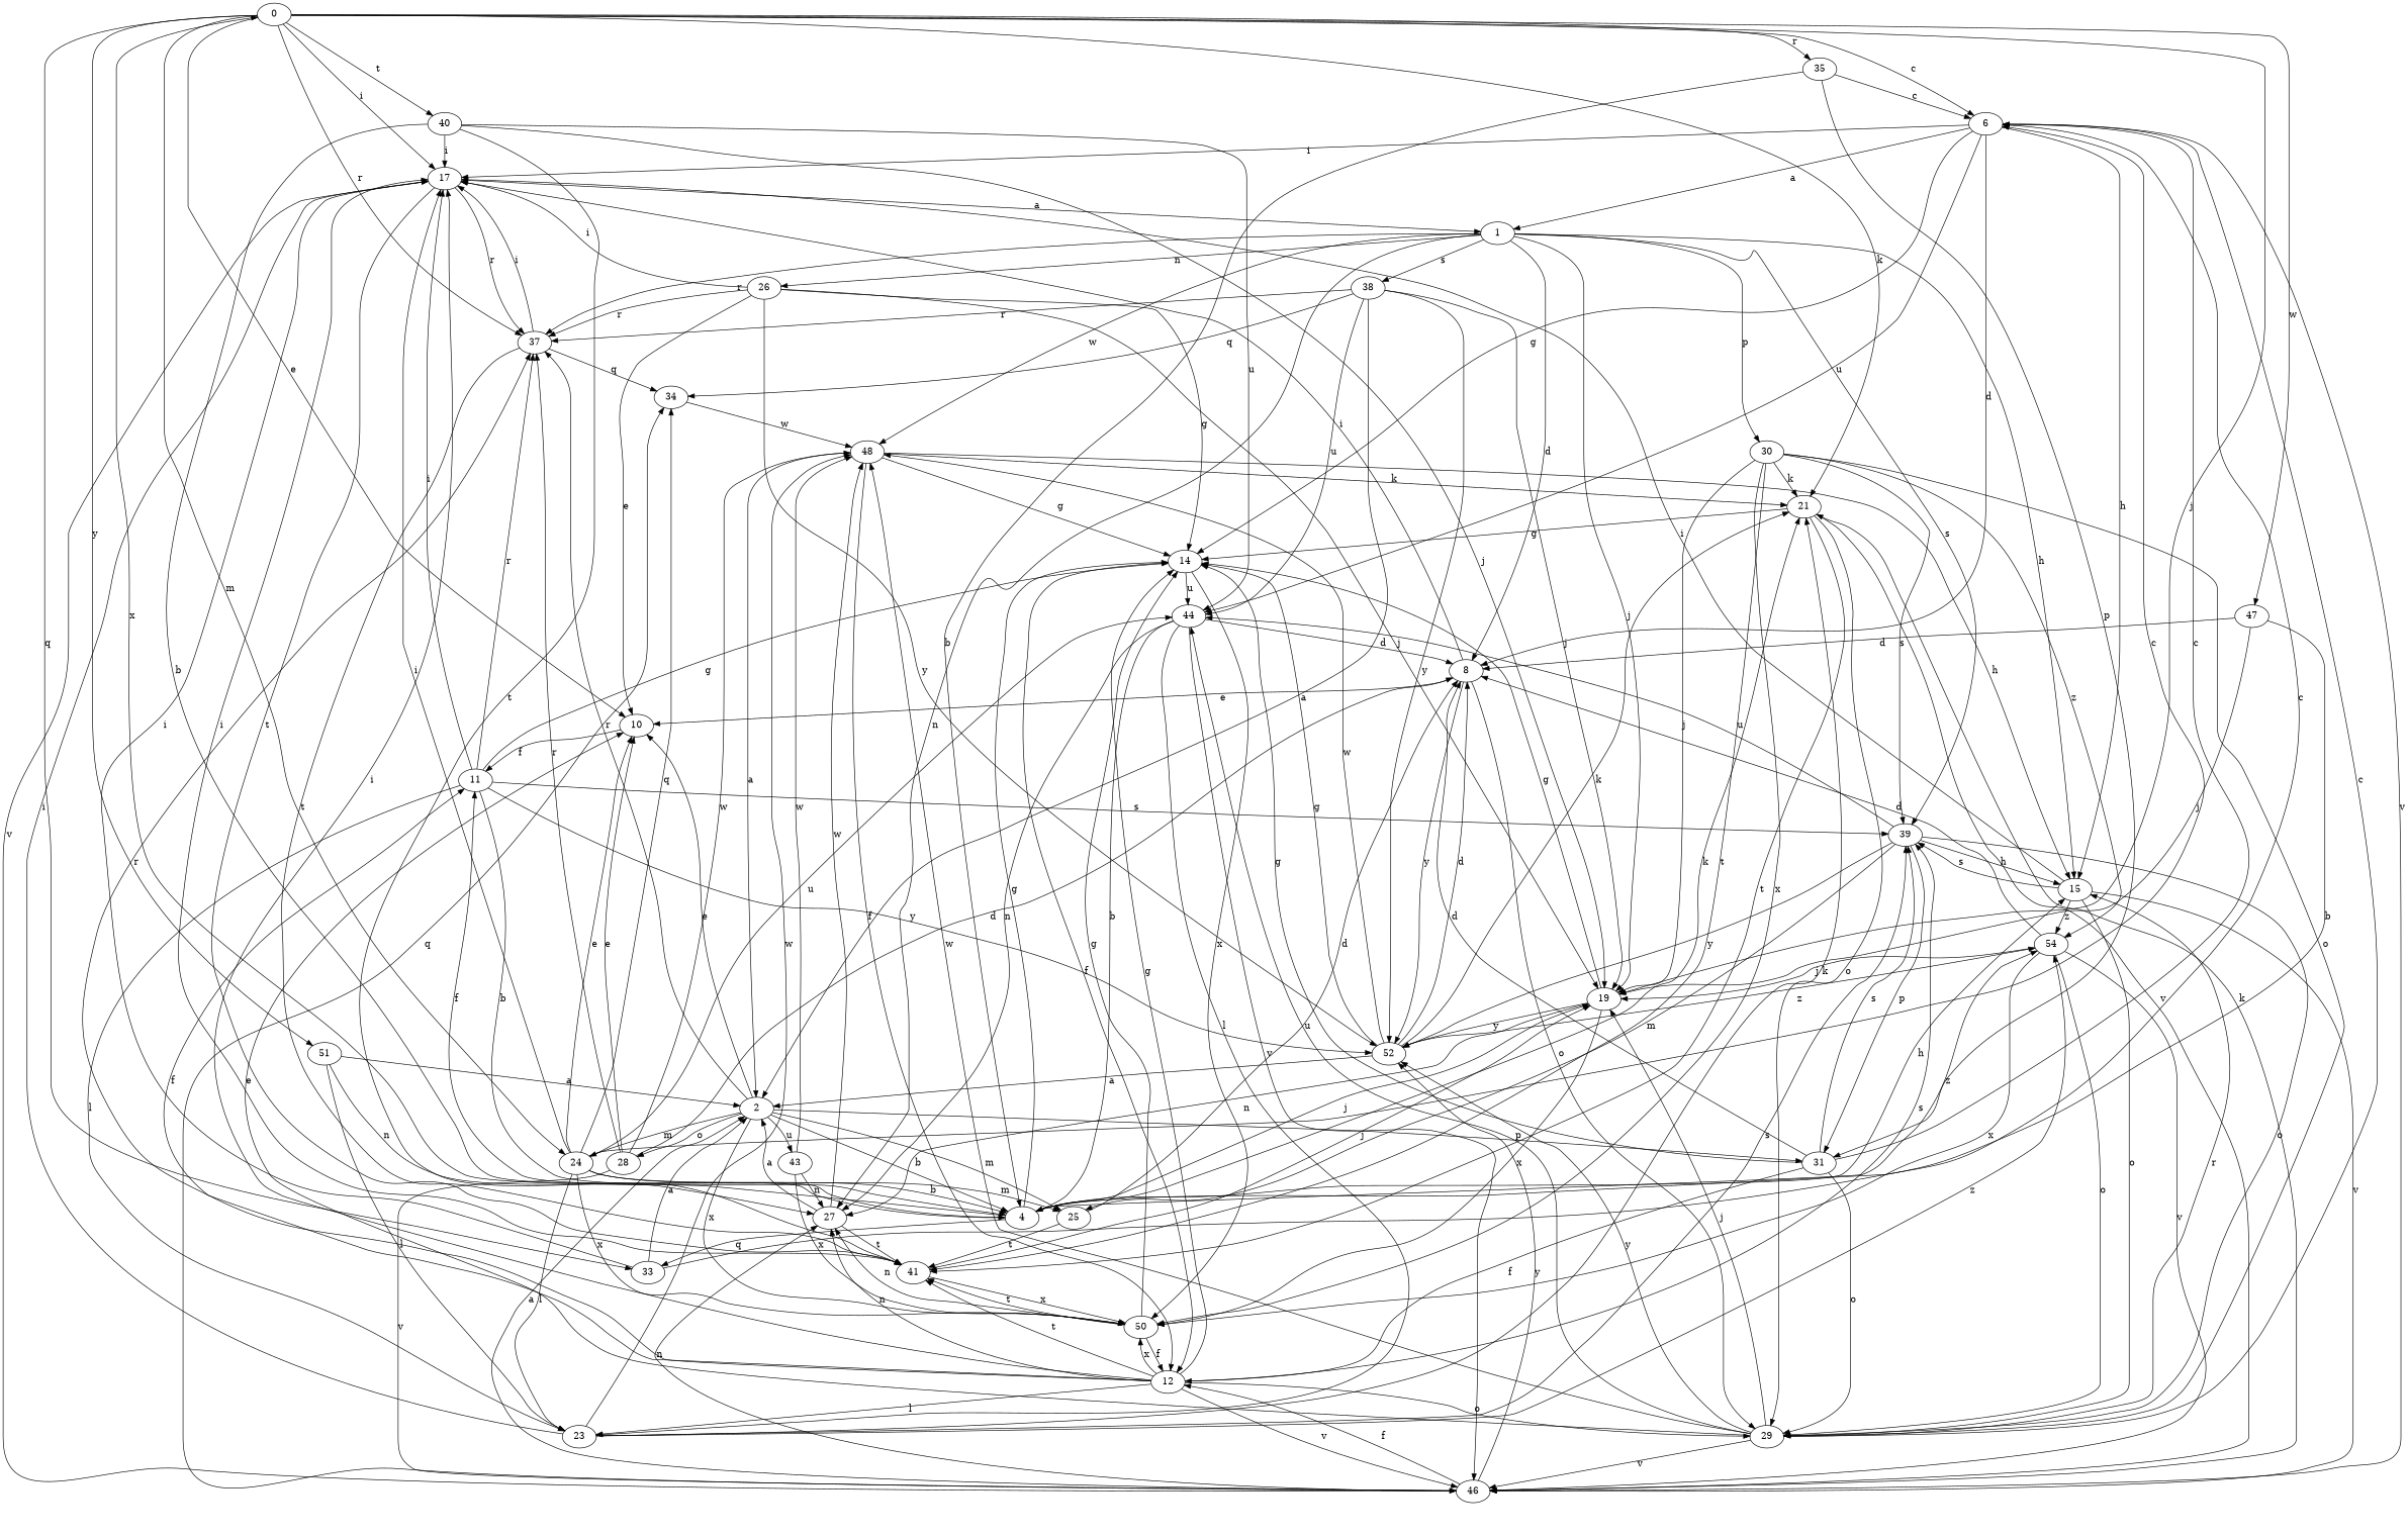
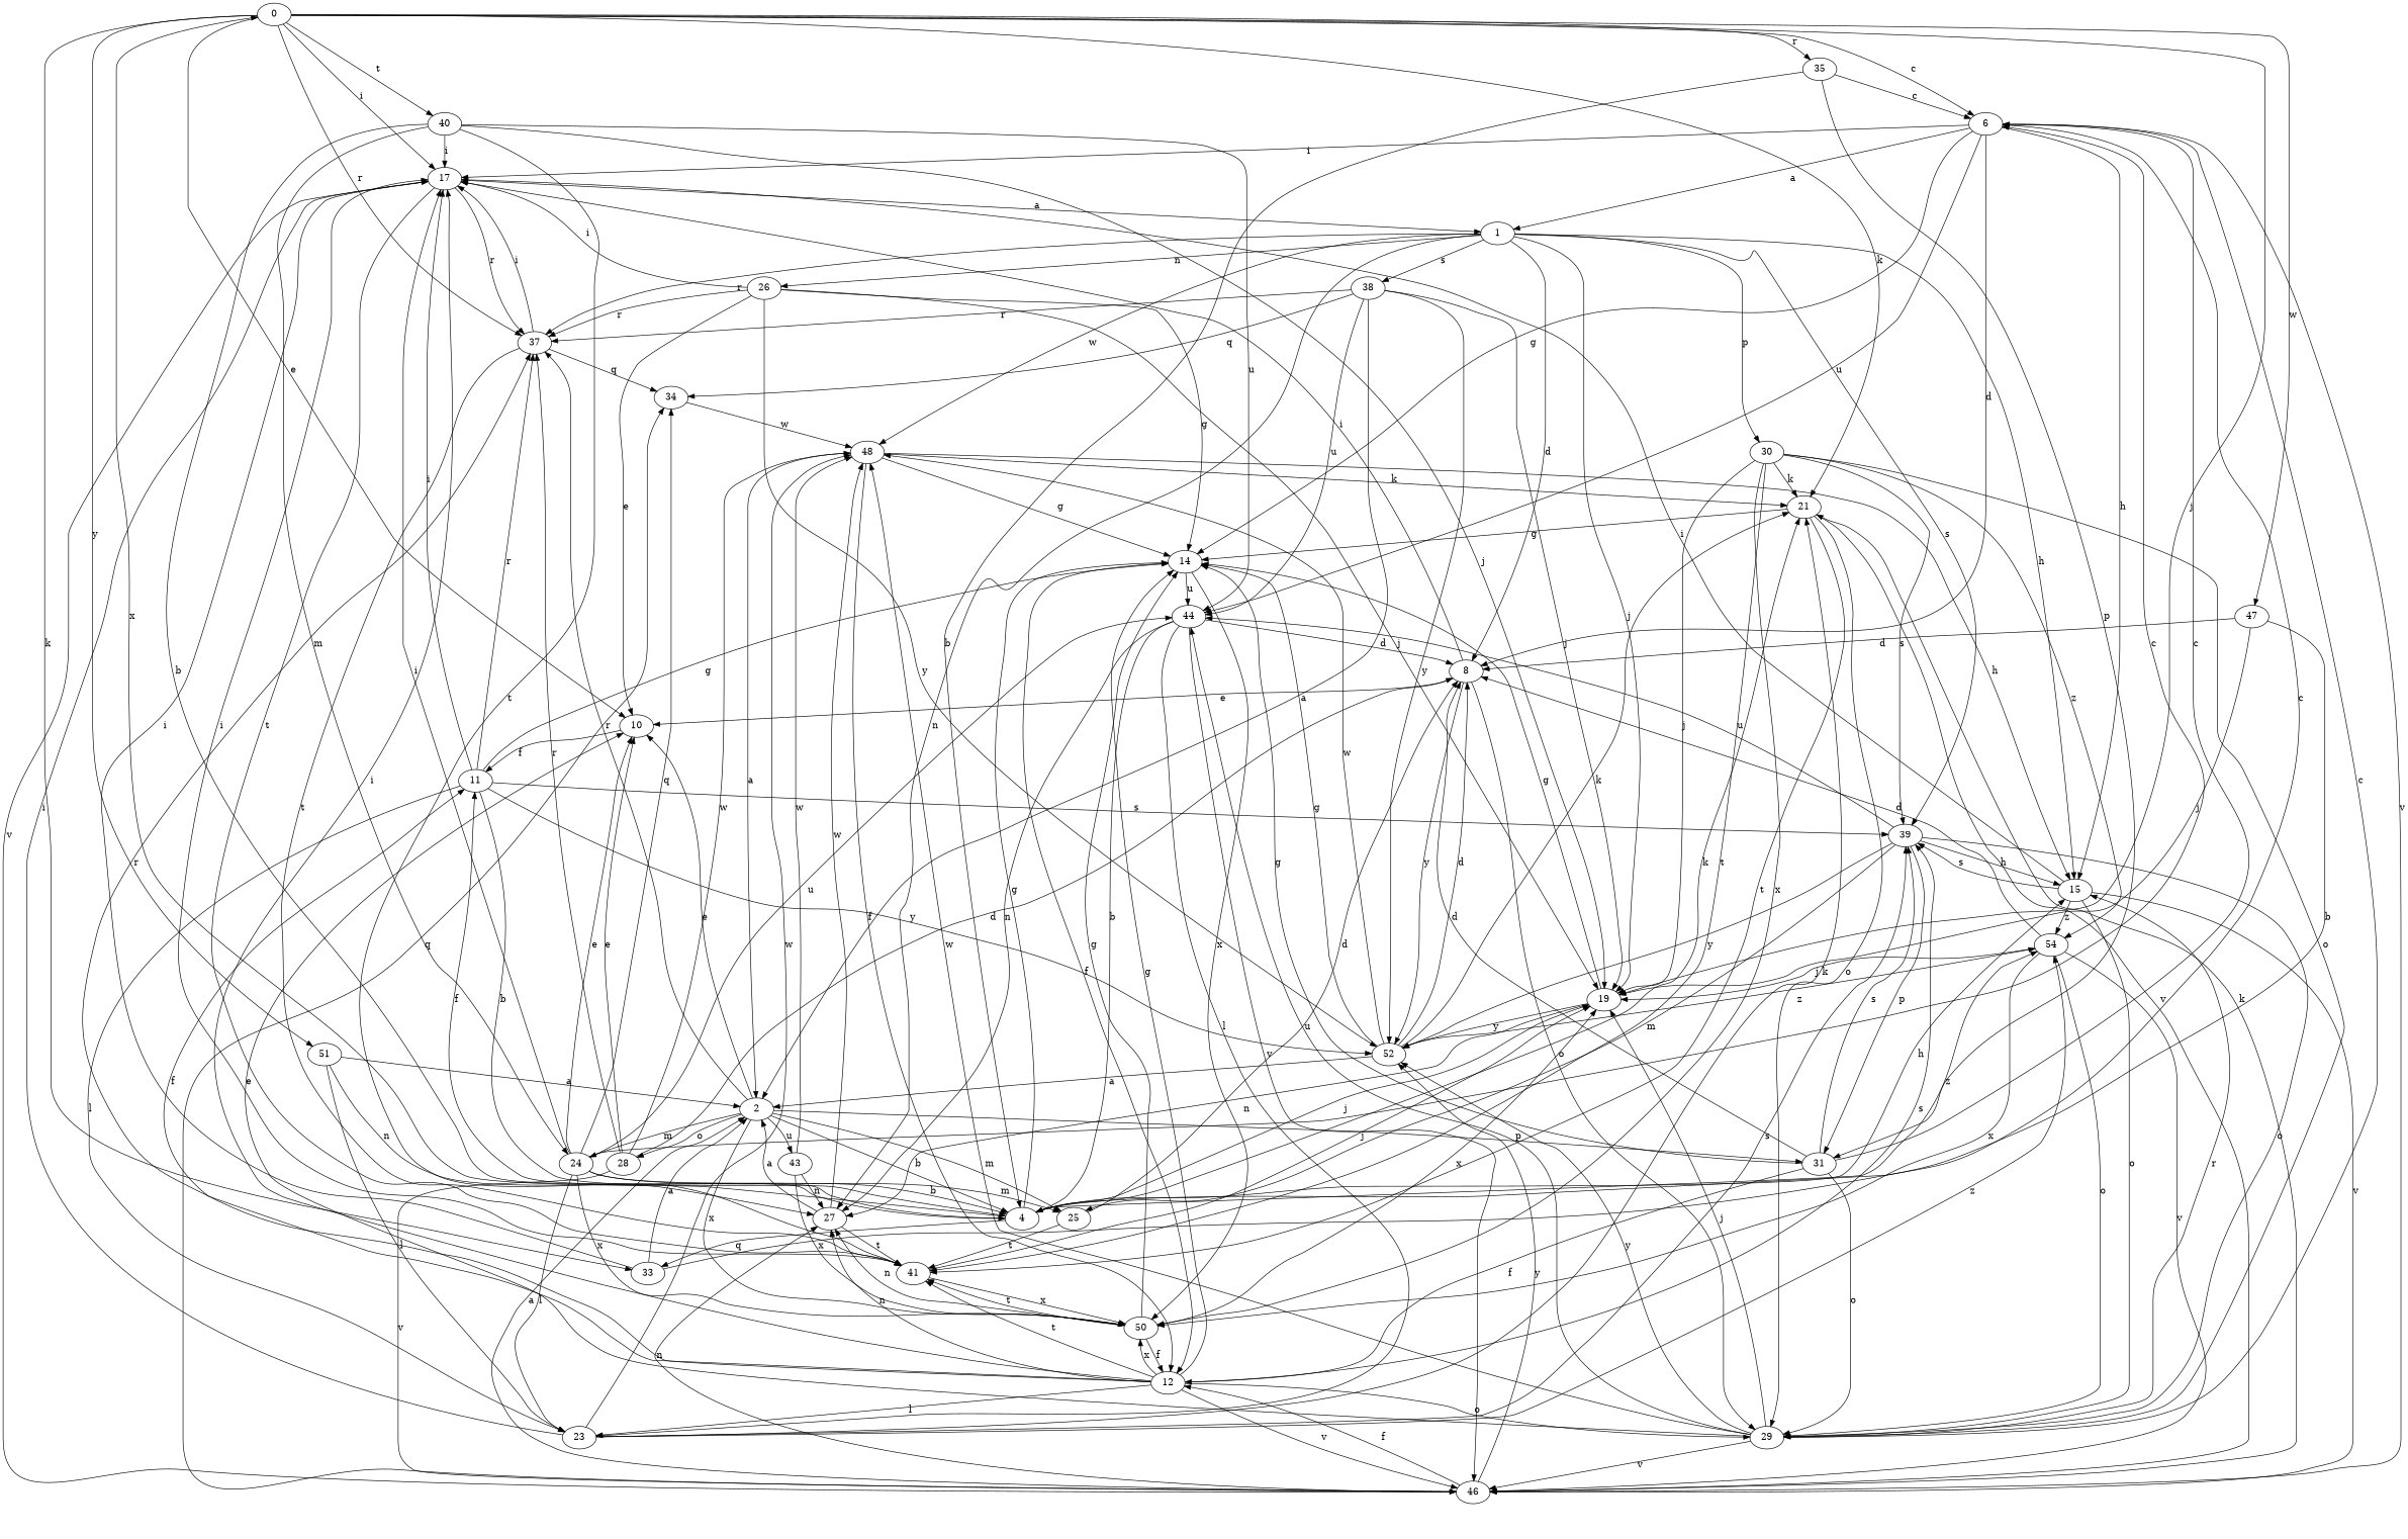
  strict digraph {
    0
    6
    10
    17
    19
    21
    24
    33
    35
    37
    40
    47
    51
    1
    8
    15
    14
    44
    46
    11
    41
    27
    50
    52
    29
    4
    25
    23
    34
    2
    31
    26
    30
    38
    39
    48
    54
    12
    28
    43
    0 -> 6 [label=c]
    0 -> 10 [label=e]
    0 -> 17 [label=i]
    0 -> 19 [label=j]
    0 -> 21 [label=k]
-   0 -> 24 [label=m]
-   0 -> 33 [label=q]
+   40 -> 24 [label=m]
+   0 -> 33 [label=k]
    0 -> 35 [label=r]
    0 -> 37 [label=r]
    0 -> 40 [label=t]
    0 -> 47 [label=w]
    0 -> 51 [label=y]
    6 -> 17 [label=i]
    6 -> 1 [label=a]
    6 -> 8 [label=d]
    6 -> 15 [label=h]
    6 -> 14 [label=g]
    6 -> 44 [label=u]
    6 -> 46 [label=v]
    10 -> 11 [label=f]
    17 -> 37 [label=r]
    17 -> 1 [label=a]
    17 -> 46 [label=v]
    17 -> 41 [label=t]
    19 -> 14 [label=g]
    19 -> 27 [label=n]
-   19 -> 50 [label=x]
+   50 -> 19 [label=x]
    19 -> 52 [label=y]
    21 -> 14 [label=g]
    21 -> 46 [label=v]
    21 -> 41 [label=t]
    21 -> 29 [label=o]
    24 -> 6 [label=c]
    24 -> 10 [label=e]
    24 -> 17 [label=i]
    24 -> 44 [label=u]
    24 -> 50 [label=x]
    24 -> 4 [label=b]
    24 -> 25 [label=m]
    24 -> 23 [label=l]
    24 -> 34 [label=q]
    33 -> 6 [label=c]
    33 -> 17 [label=i]
    33 -> 2 [label=a]
    35 -> 6 [label=c]
    35 -> 4 [label=b]
    35 -> 31 [label=p]
    37 -> 17 [label=i]
    37 -> 41 [label=t]
    37 -> 34 [label=q]
    40 -> 17 [label=i]
    40 -> 19 [label=j]
    40 -> 44 [label=u]
    40 -> 41 [label=t]
    40 -> 4 [label=b]
    47 -> 19 [label=j]
    47 -> 8 [label=d]
    47 -> 4 [label=b]
    51 -> 27 [label=n]
    51 -> 23 [label=l]
    51 -> 2 [label=a]
    1 -> 19 [label=j]
    1 -> 37 [label=r]
    1 -> 8 [label=d]
    1 -> 15 [label=h]
    1 -> 27 [label=n]
    1 -> 26 [label=n]
    1 -> 30 [label=p]
    1 -> 38 [label=s]
    1 -> 39 [label=s]
    1 -> 48 [label=w]
    8 -> 10 [label=e]
    8 -> 17 [label=i]
    8 -> 52 [label=y]
    8 -> 29 [label=o]
    15 -> 17 [label=i]
    15 -> 46 [label=v]
    15 -> 29 [label=o]
    15 -> 39 [label=s]
    15 -> 54 [label=z]
    14 -> 44 [label=u]
    14 -> 50 [label=x]
    14 -> 12 [label=f]
    44 -> 8 [label=d]
    44 -> 46 [label=v]
    44 -> 27 [label=n]
    44 -> 4 [label=b]
    44 -> 23 [label=l]
    46 -> 21 [label=k]
    46 -> 27 [label=n]
    46 -> 52 [label=y]
    46 -> 34 [label=q]
    46 -> 2 [label=a]
    46 -> 12 [label=f]
    11 -> 17 [label=i]
    11 -> 37 [label=r]
    11 -> 14 [label=g]
    11 -> 52 [label=y]
    11 -> 4 [label=b]
    11 -> 23 [label=l]
    11 -> 39 [label=s]
    41 -> 17 [label=i]
    41 -> 19 [label=j]
    41 -> 50 [label=x]
    27 -> 41 [label=t]
    27 -> 2 [label=a]
    27 -> 48 [label=w]
    50 -> 14 [label=g]
    50 -> 41 [label=t]
    50 -> 27 [label=n]
    50 -> 12 [label=f]
    52 -> 21 [label=k]
    52 -> 8 [label=d]
    52 -> 14 [label=g]
    52 -> 2 [label=a]
    52 -> 48 [label=w]
    52 -> 54 [label=z]
    29 -> 6 [label=c]
    29 -> 10 [label=e]
    29 -> 19 [label=j]
    29 -> 15 [label=r]
    29 -> 44 [label=u]
    29 -> 46 [label=v]
    29 -> 52 [label=y]
    29 -> 48 [label=w]
    4 -> 0 [label=x]
    4 -> 19 [label=j]
    4 -> 21 [label=k]
    4 -> 33 [label=q]
    4 -> 15 [label=h]
    4 -> 14 [label=g]
    4 -> 11 [label=f]
    4 -> 54 [label=z]
    25 -> 8 [label=d]
    25 -> 41 [label=t]
    23 -> 17 [label=i]
    23 -> 21 [label=k]
    23 -> 39 [label=s]
    23 -> 48 [label=w]
    23 -> 54 [label=z]
    34 -> 48 [label=w]
    2 -> 10 [label=e]
    2 -> 24 [label=m]
    2 -> 37 [label=r]
    2 -> 50 [label=x]
    2 -> 4 [label=b]
    2 -> 25 [label=m]
    2 -> 31 [label=p]
    2 -> 28 [label=o]
    2 -> 43 [label=u]
    31 -> 6 [label=c]
    31 -> 8 [label=d]
    31 -> 14 [label=g]
    31 -> 29 [label=o]
    31 -> 39 [label=s]
    31 -> 12 [label=f]
    26 -> 10 [label=e]
    26 -> 17 [label=i]
    26 -> 19 [label=j]
    26 -> 37 [label=r]
    26 -> 14 [label=g]
    26 -> 52 [label=y]
    30 -> 19 [label=j]
    30 -> 21 [label=k]
    30 -> 41 [label=t]
    30 -> 50 [label=x]
    30 -> 29 [label=o]
    30 -> 39 [label=s]
    30 -> 54 [label=z]
    38 -> 19 [label=j]
    38 -> 37 [label=r]
    38 -> 44 [label=u]
    38 -> 52 [label=y]
    38 -> 34 [label=q]
    38 -> 2 [label=a]
    39 -> 15 [label=h]
    39 -> 44 [label=u]
    39 -> 52 [label=y]
    39 -> 29 [label=o]
    39 -> 25 [label=m]
    39 -> 31 [label=p]
    48 -> 21 [label=k]
    48 -> 15 [label=h]
    48 -> 14 [label=g]
    48 -> 2 [label=a]
    48 -> 12 [label=f]
    54 -> 19 [label=j]
    54 -> 8 [label=d]
    54 -> 46 [label=v]
    54 -> 50 [label=x]
    54 -> 29 [label=o]
    12 -> 17 [label=i]
    12 -> 37 [label=r]
    12 -> 14 [label=g]
    12 -> 46 [label=v]
    12 -> 11 [label=f]
    12 -> 41 [label=t]
    12 -> 27 [label=n]
    12 -> 50 [label=x]
    12 -> 29 [label=o]
    12 -> 23 [label=l]
    12 -> 39 [label=s]
    28 -> 10 [label=e]
    28 -> 37 [label=r]
    28 -> 8 [label=d]
    28 -> 46 [label=v]
    28 -> 48 [label=w]
    43 -> 27 [label=n]
    43 -> 50 [label=x]
    43 -> 48 [label=w]
  }
